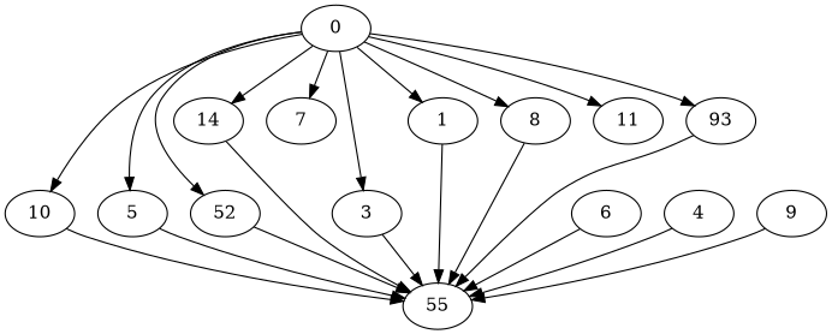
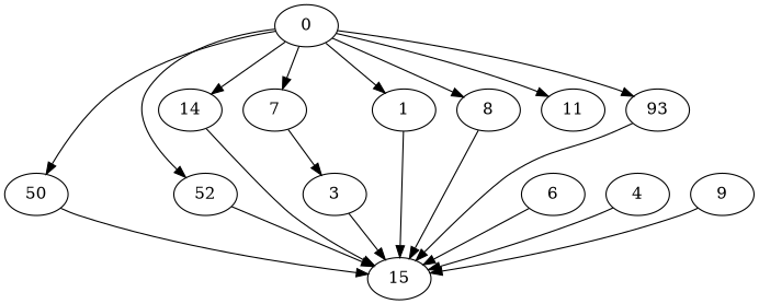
  digraph {
    node [Weight=9]
    edge [Weight=3]
    0 [Weight=7]
-   10 [Weight=16]
-   5
+   10 [Weight=16 label=50]
    n4 [label=52]
    14 [Weight=13]
    7 [Weight=7]
    1
    8 [Weight=4]
    3 [Weight=4]
    11 [Weight=4]
    n11 [Weight=4 label=93]
    6 [Weight=18]
-   15 [Weight=18 label=55]
+   15 [Weight=18]
    4
    9 [Weight=5]
    0 -> 10 [Weight=8]
-   0 -> 5 [Weight=5]
    0 -> n4
    0 -> 14
    0 -> 7 [Weight=9]
    0 -> 1
    0 -> 8 [Weight=8]
-   0 -> 3 [Weight=9]
+   7 -> 3 [Weight=9]
    0 -> 11 [Weight=9]
    0 -> n11 [Weight=7]
    10 -> 15 [Weight=5]
-   5 -> 15 [Weight=9]
    n4 -> 15 [Weight=9]
    14 -> 15
    1 -> 15 [Weight=2]
    8 -> 15
    3 -> 15 [Weight=2]
    n11 -> 15 [Weight=2]
    6 -> 15 [Weight=8]
    4 -> 15 [Weight=2]
    9 -> 15 [Weight=5]
  }
